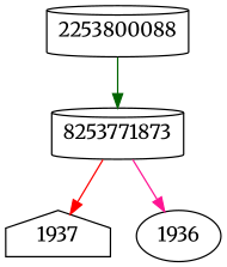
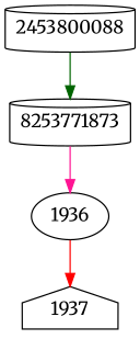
  strict digraph {
    fontname=Merriweather
    node [fontname=Merriweather shape=cylinder]
    edge [fontname=Merriweather]
    n1 [label=8253771873]
-   2253800088
+   2253800088 [label=2453800088]
    1937 [shape=house]
    1936 [shape=ellipse]
-   n1 -> 1937 [color=red]
+   1936 -> 1937 [color=red]
    n1 -> 1936 [color=deeppink]
    2253800088 -> n1 [color=darkgreen]
  }
